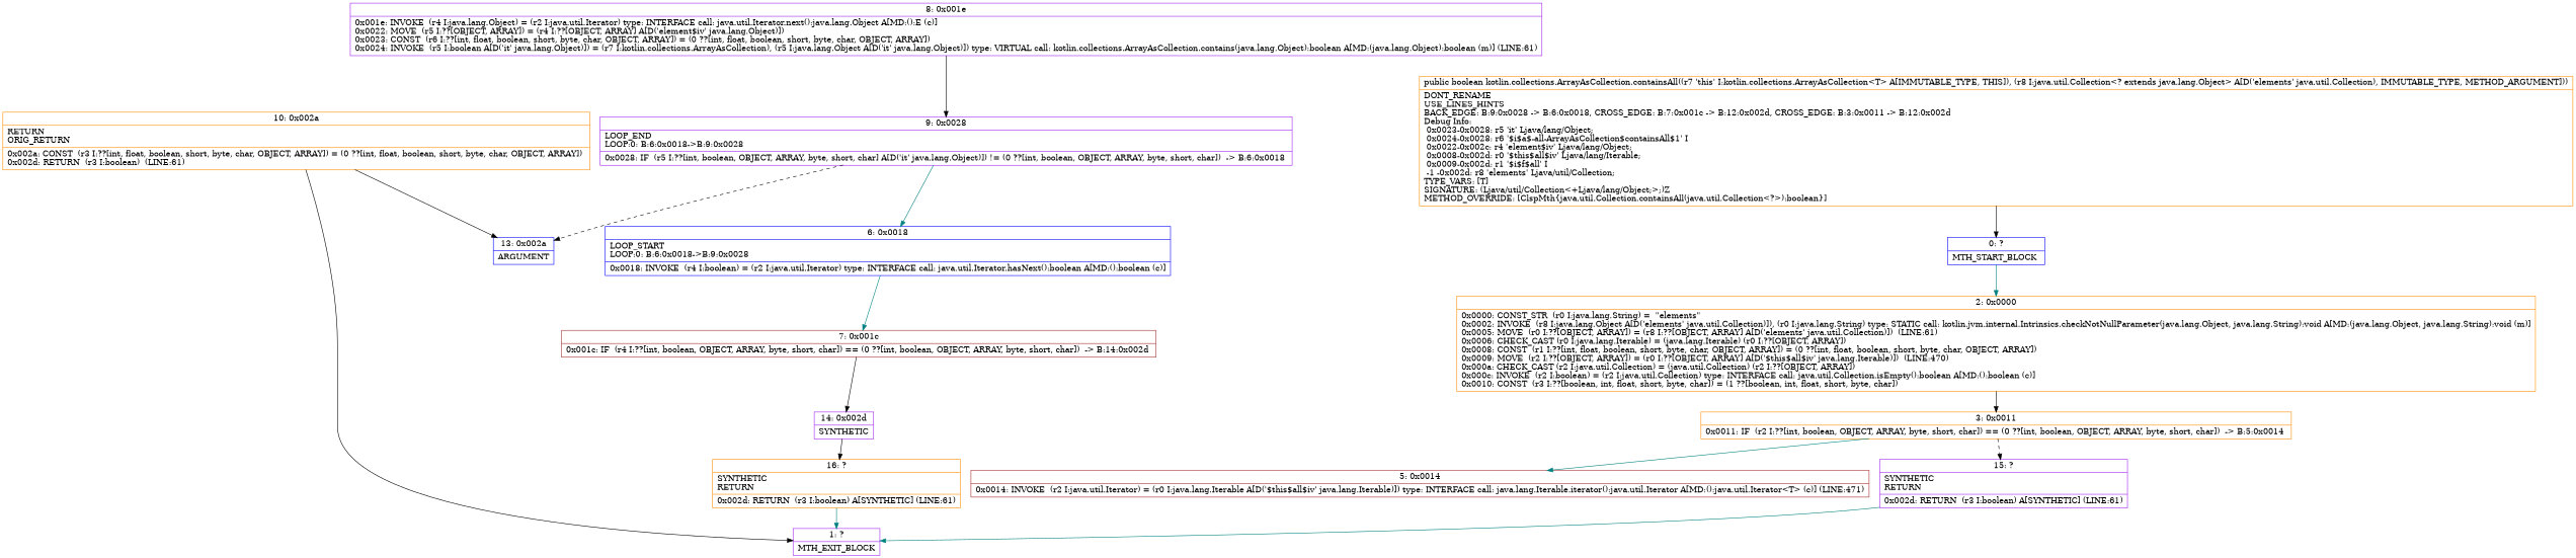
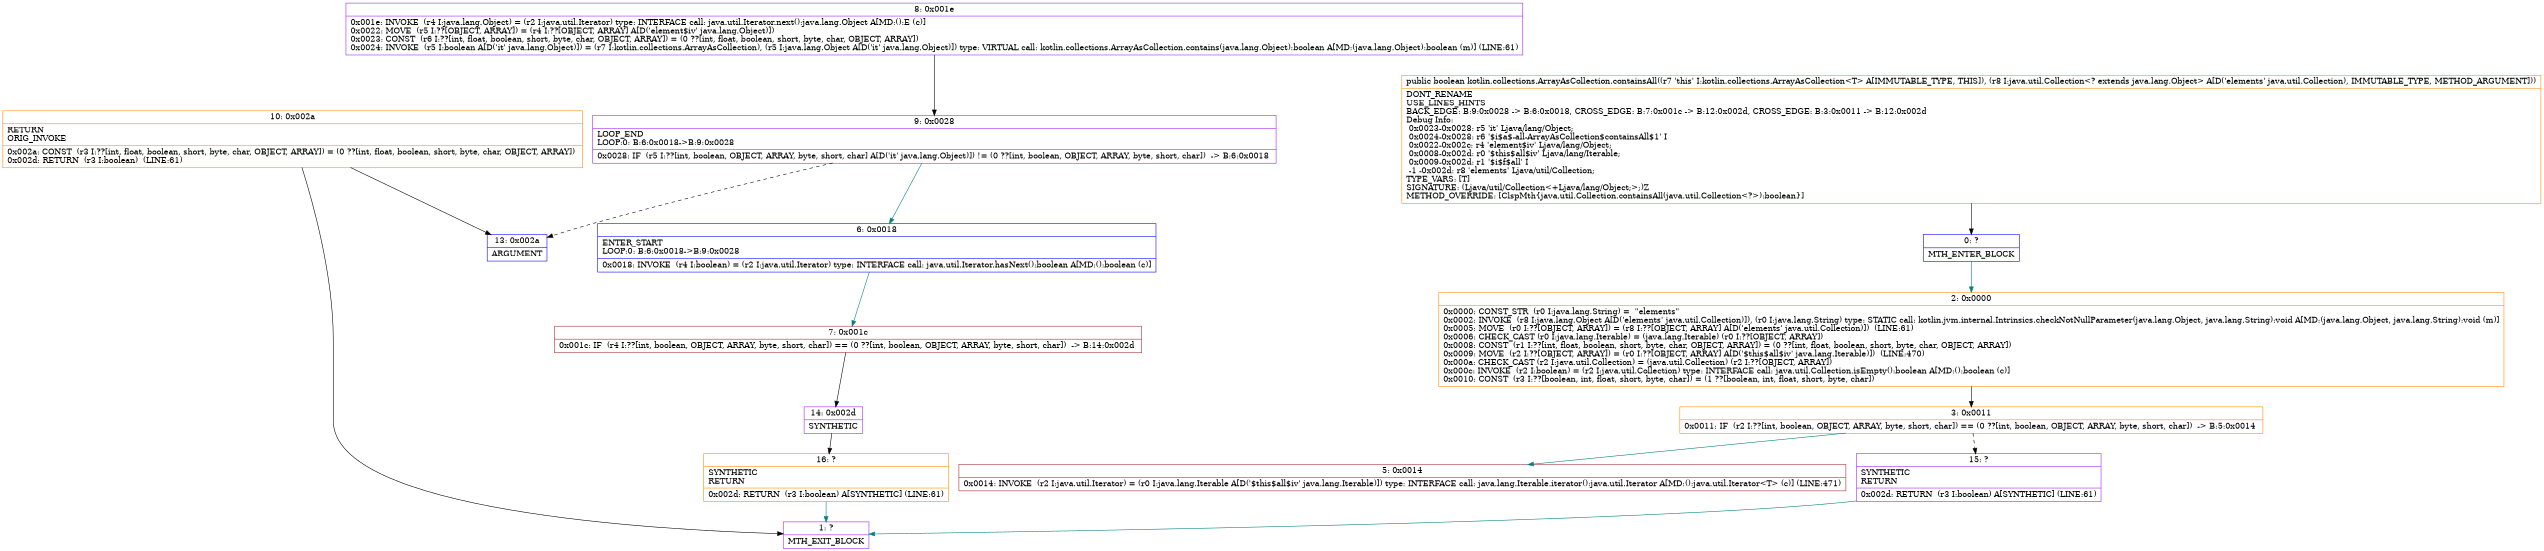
  digraph {
    node [color=darkorange shape=record]
    edge [color=black]
-   n1 [color=blue label="{0\:\ ?|MTH_START_BLOCK\l}"]
+   n1 [color=blue label="{0\:\ ?|MTH_ENTER_BLOCK\l}"]
    n2 [label="{2\:\ 0x0000|0x0000: CONST_STR  (r0 I:java.lang.String) =  \"elements\" \l0x0002: INVOKE  (r8 I:java.lang.Object A[D('elements' java.util.Collection)]), (r0 I:java.lang.String) type: STATIC call: kotlin.jvm.internal.Intrinsics.checkNotNullParameter(java.lang.Object, java.lang.String):void A[MD:(java.lang.Object, java.lang.String):void (m)]\l0x0005: MOVE  (r0 I:??[OBJECT, ARRAY]) = (r8 I:??[OBJECT, ARRAY] A[D('elements' java.util.Collection)])  (LINE:61)\l0x0006: CHECK_CAST (r0 I:java.lang.Iterable) = (java.lang.Iterable) (r0 I:??[OBJECT, ARRAY]) \l0x0008: CONST  (r1 I:??[int, float, boolean, short, byte, char, OBJECT, ARRAY]) = (0 ??[int, float, boolean, short, byte, char, OBJECT, ARRAY]) \l0x0009: MOVE  (r2 I:??[OBJECT, ARRAY]) = (r0 I:??[OBJECT, ARRAY] A[D('$this$all$iv' java.lang.Iterable)])  (LINE:470)\l0x000a: CHECK_CAST (r2 I:java.util.Collection) = (java.util.Collection) (r2 I:??[OBJECT, ARRAY]) \l0x000c: INVOKE  (r2 I:boolean) = (r2 I:java.util.Collection) type: INTERFACE call: java.util.Collection.isEmpty():boolean A[MD:():boolean (c)]\l0x0010: CONST  (r3 I:??[boolean, int, float, short, byte, char]) = (1 ??[boolean, int, float, short, byte, char]) \l}"]
    n3 [label="{3\:\ 0x0011|0x0011: IF  (r2 I:??[int, boolean, OBJECT, ARRAY, byte, short, char]) == (0 ??[int, boolean, OBJECT, ARRAY, byte, short, char])  \-\> B:5:0x0014 \l}"]
    n4 [color=brown label="{5\:\ 0x0014|0x0014: INVOKE  (r2 I:java.util.Iterator) = (r0 I:java.lang.Iterable A[D('$this$all$iv' java.lang.Iterable)]) type: INTERFACE call: java.lang.Iterable.iterator():java.util.Iterator A[MD:():java.util.Iterator\<T\> (c)] (LINE:471)\l}"]
    n5 [color=purple label="{15\:\ ?|SYNTHETIC\lRETURN\l|0x002d: RETURN  (r3 I:boolean) A[SYNTHETIC] (LINE:61)\l}"]
    n6 [color=purple label="{1\:\ ?|MTH_EXIT_BLOCK\l}"]
-   n7 [color=blue label="{6\:\ 0x0018|LOOP_START\lLOOP:0: B:6:0x0018\-\>B:9:0x0028\l|0x0018: INVOKE  (r4 I:boolean) = (r2 I:java.util.Iterator) type: INTERFACE call: java.util.Iterator.hasNext():boolean A[MD:():boolean (c)]\l}"]
+   n7 [color=blue label="{6\:\ 0x0018|ENTER_START\lLOOP:0: B:6:0x0018\-\>B:9:0x0028\l|0x0018: INVOKE  (r4 I:boolean) = (r2 I:java.util.Iterator) type: INTERFACE call: java.util.Iterator.hasNext():boolean A[MD:():boolean (c)]\l}"]
    n8 [color=brown label="{7\:\ 0x001c|0x001c: IF  (r4 I:??[int, boolean, OBJECT, ARRAY, byte, short, char]) == (0 ??[int, boolean, OBJECT, ARRAY, byte, short, char])  \-\> B:14:0x002d \l}"]
    n9 [color=purple label="{14\:\ 0x002d|SYNTHETIC\l}"]
    n10 [color=purple label="{8\:\ 0x001e|0x001e: INVOKE  (r4 I:java.lang.Object) = (r2 I:java.util.Iterator) type: INTERFACE call: java.util.Iterator.next():java.lang.Object A[MD:():E (c)]\l0x0022: MOVE  (r5 I:??[OBJECT, ARRAY]) = (r4 I:??[OBJECT, ARRAY] A[D('element$iv' java.lang.Object)]) \l0x0023: CONST  (r6 I:??[int, float, boolean, short, byte, char, OBJECT, ARRAY]) = (0 ??[int, float, boolean, short, byte, char, OBJECT, ARRAY]) \l0x0024: INVOKE  (r5 I:boolean A[D('it' java.lang.Object)]) = (r7 I:kotlin.collections.ArrayAsCollection), (r5 I:java.lang.Object A[D('it' java.lang.Object)]) type: VIRTUAL call: kotlin.collections.ArrayAsCollection.contains(java.lang.Object):boolean A[MD:(java.lang.Object):boolean (m)] (LINE:61)\l}"]
    n11 [color=purple label="{9\:\ 0x0028|LOOP_END\lLOOP:0: B:6:0x0018\-\>B:9:0x0028\l|0x0028: IF  (r5 I:??[int, boolean, OBJECT, ARRAY, byte, short, char] A[D('it' java.lang.Object)]) != (0 ??[int, boolean, OBJECT, ARRAY, byte, short, char])  \-\> B:6:0x0018 \l}"]
    n12 [label="{16\:\ ?|SYNTHETIC\lRETURN\l|0x002d: RETURN  (r3 I:boolean) A[SYNTHETIC] (LINE:61)\l}"]
    n13 [color=blue label="{13\:\ 0x002a|ARGUMENT\l}"]
-   n14 [label="{10\:\ 0x002a|RETURN\lORIG_RETURN\l|0x002a: CONST  (r3 I:??[int, float, boolean, short, byte, char, OBJECT, ARRAY]) = (0 ??[int, float, boolean, short, byte, char, OBJECT, ARRAY]) \l0x002d: RETURN  (r3 I:boolean)  (LINE:61)\l}"]
+   n14 [label="{10\:\ 0x002a|RETURN\lORIG_INVOKE\l|0x002a: CONST  (r3 I:??[int, float, boolean, short, byte, char, OBJECT, ARRAY]) = (0 ??[int, float, boolean, short, byte, char, OBJECT, ARRAY]) \l0x002d: RETURN  (r3 I:boolean)  (LINE:61)\l}"]
    n15 [label="{public boolean kotlin.collections.ArrayAsCollection.containsAll((r7 'this' I:kotlin.collections.ArrayAsCollection\<T\> A[IMMUTABLE_TYPE, THIS]), (r8 I:java.util.Collection\<? extends java.lang.Object\> A[D('elements' java.util.Collection), IMMUTABLE_TYPE, METHOD_ARGUMENT]))  | DONT_RENAME\lUSE_LINES_HINTS\lBACK_EDGE: B:9:0x0028 \-\> B:6:0x0018, CROSS_EDGE: B:7:0x001c \-\> B:12:0x002d, CROSS_EDGE: B:3:0x0011 \-\> B:12:0x002d\lDebug Info:\l  0x0023\-0x0028: r5 'it' Ljava\/lang\/Object;\l  0x0024\-0x0028: r6 '$i$a$\-all\-ArrayAsCollection$containsAll$1' I\l  0x0022\-0x002c: r4 'element$iv' Ljava\/lang\/Object;\l  0x0008\-0x002d: r0 '$this$all$iv' Ljava\/lang\/Iterable;\l  0x0009\-0x002d: r1 '$i$f$all' I\l  \-1 \-0x002d: r8 'elements' Ljava\/util\/Collection;\lTYPE_VARS: [T]\lSIGNATURE: (Ljava\/util\/Collection\<+Ljava\/lang\/Object;\>;)Z\lMETHOD_OVERRIDE: [ClspMth\{java.util.Collection.containsAll(java.util.Collection\<?\>):boolean\}]\l}"]
    n1 -> n2 [color=teal]
    n2 -> n3
    n3 -> n4 [color=teal]
    n3 -> n5 [style=dashed]
    n5 -> n6 [color=teal]
    n7 -> n8 [color=teal]
    n8 -> n9
    n9 -> n12
    n10 -> n11
    n11 -> n7 [color=teal]
    n11 -> n13 [style=dashed]
    n12 -> n6 [color=teal]
    n14 -> n6
    n14 -> n13
    n15 -> n1
  }
